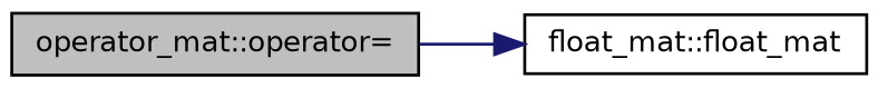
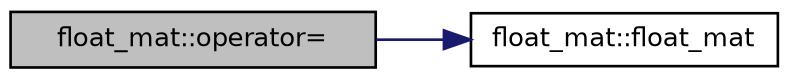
  digraph {
    rankdir=LR
    node [color=black fontname=Helvetica fontsize=10 shape=record style=filled]
-   n1 [fillcolor=grey75 fontcolor=black height=0.2 label="operator_mat::operator=" width=0.4]
+   n1 [fillcolor=grey75 fontcolor=black height=0.2 label="float_mat::operator=" width=0.4]
    n2 [fillcolor=white height=0.2 label="float_mat::float_mat" width=0.4]
    n1 -> n2 [color=midnightblue fontname=Helvetica fontsize=10 labelfontname=Helvetica labelfontsize=10 style=solid]
  }
